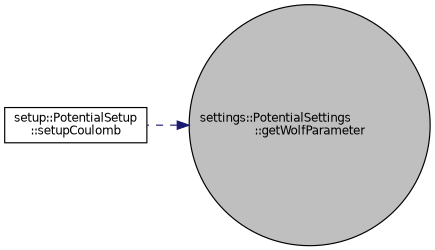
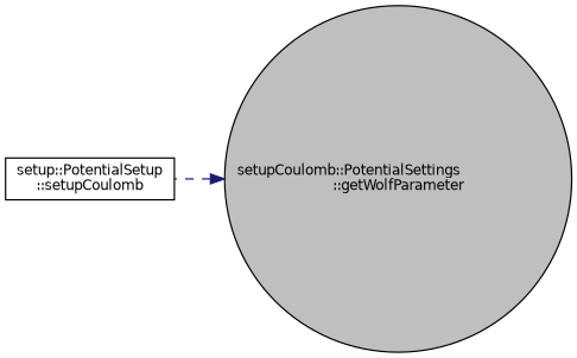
  digraph {
    rankdir=RL
    node [color=black fontname=Helvetica fontsize=10 style=filled]
-   n1 [fillcolor=grey75 fontcolor=black height=0.2 label="settings::PotentialSettings\l::getWolfParameter" shape=circle width=0.4]
+   n1 [fillcolor=grey75 fontcolor=black height=0.2 label="setupCoulomb::PotentialSettings\l::getWolfParameter" shape=circle width=0.4]
    n2 [fillcolor=white height=0.2 label="setup::PotentialSetup\l::setupCoulomb" shape=box width=0.4]
    n1 -> n2 [color=midnightblue dir=back fontname=Helvetica fontsize=10 labelfontname=Helvetica labelfontsize=10 style=dashed]
  }
